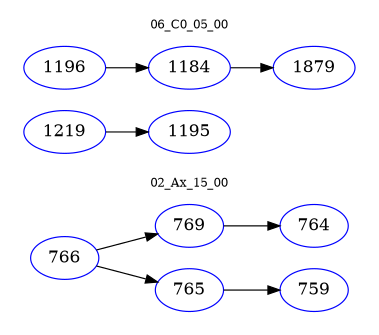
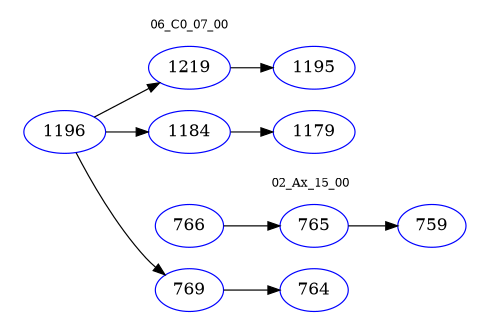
  digraph {
    rankdir=LR
    node [color=blue]
    edge [color=black]
    n1 [label=766]
    n2 [label=765]
    n3 [label=769]
    n4 [label=759]
    n5 [label=764]
    n6 [label=1196]
    n7 [label=1184]
    n8 [label=1219]
-   n9 [label=1879]
+   n9 [label=1179]
    n10 [label=1195]
    subgraph cluster_1 {
      color=white
      fontsize=10
      label="02_Ax_15_00"
      n1
      n2
      n3
      n4
      n5
    }
    subgraph cluster_2 {
      color=white
      fontsize=10
-     label="06_C0_05_00"
+     label="06_C0_07_00"
      n6
      n7
      n8
      n9
      n10
    }
    n1 -> n2
-   n1 -> n3
+   n6 -> n3
    n2 -> n4
    n3 -> n5
    n6 -> n7
+   n6 -> n8
    n7 -> n9
    n8 -> n10
  }
